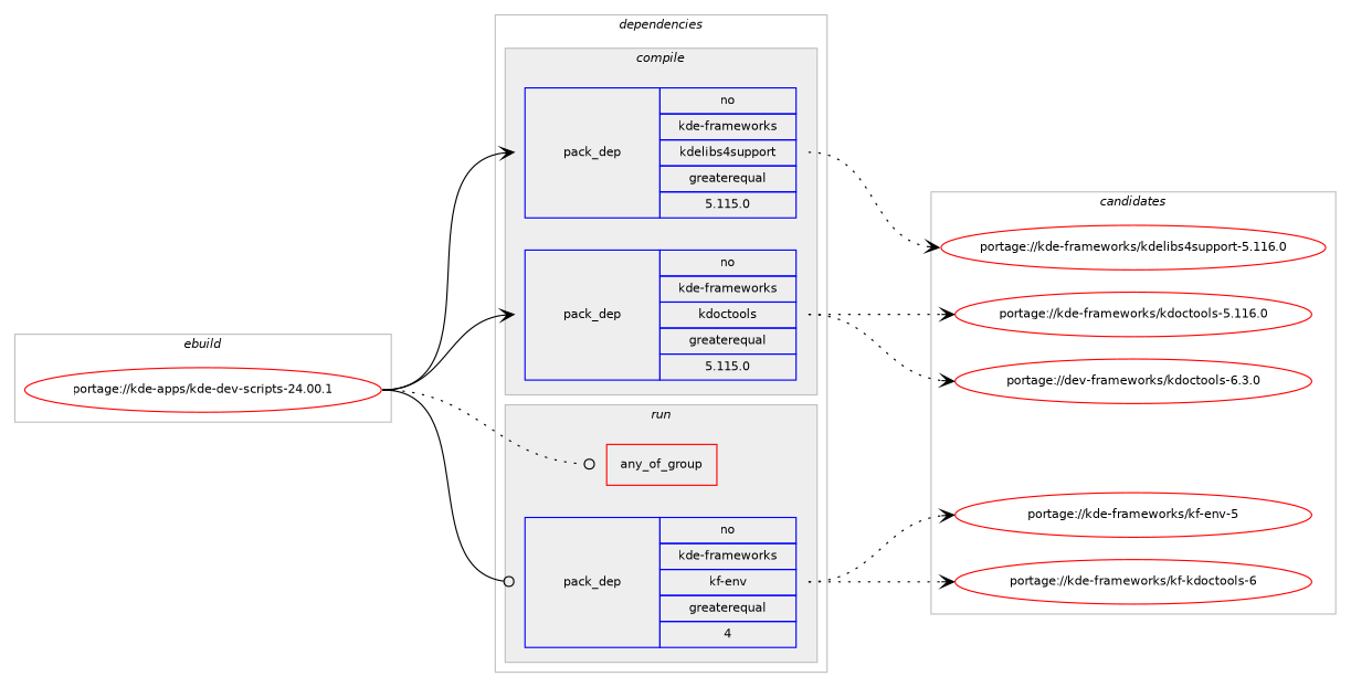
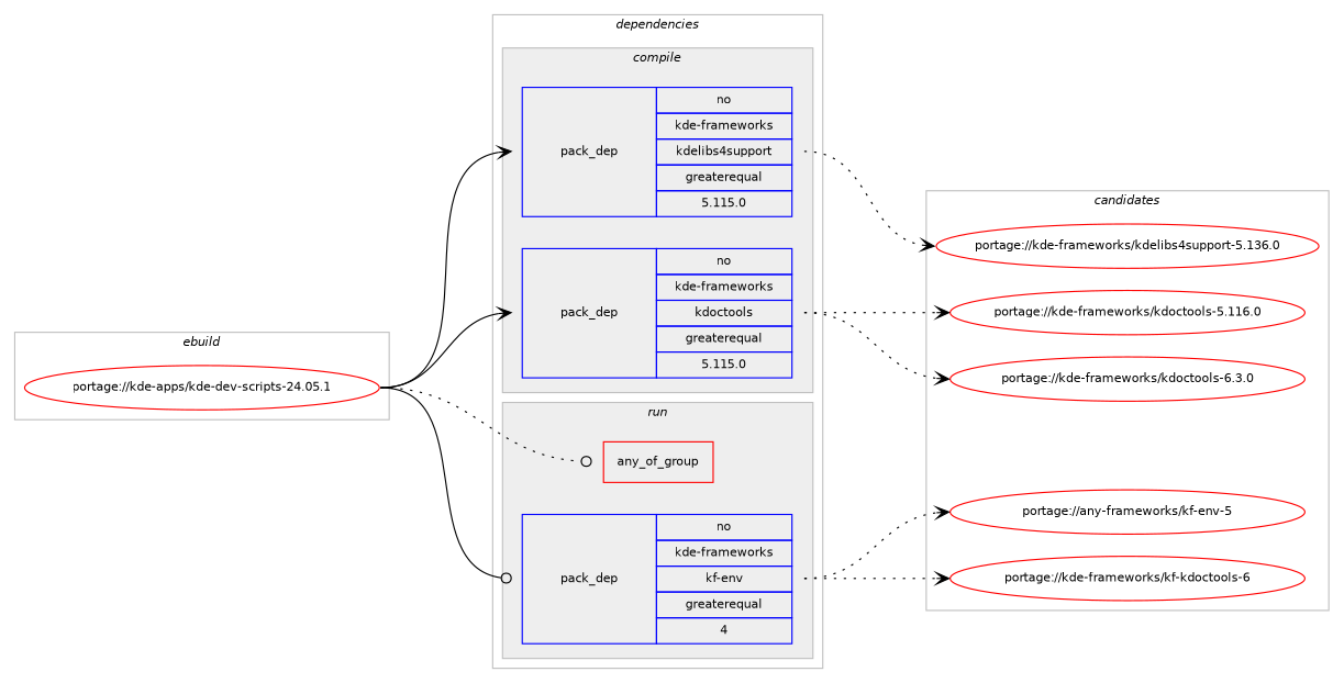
  digraph {
    compound=true
    concentrate=true
    fontname=Helvetica
    fontsize=10
    newrank=true
    rankdir=LR
    ranksep=1.5
    node [color=red fontname=Helvetica fontsize=10]
    edge [arrowhead=vee headport=w style=dotted tailport=e weight=100]
-   n1 [label="portage://kde-apps/kde-dev-scripts-24.00.1" width=4]
+   n1 [label="portage://kde-apps/kde-dev-scripts-24.05.1" width=4]
    n2 [color=blue label=<<TABLE BORDER="0" CELLBORDER="1" CELLSPACING="0" CELLPADDING="4" WIDTH="220"><TR><TD ROWSPAN="6" CELLPADDING="30">pack_dep</TD></TR><TR><TD WIDTH="110">no</TD></TR><TR><TD>kde-frameworks</TD></TR><TR><TD>kdelibs4support</TD></TR><TR><TD>greaterequal</TD></TR><TR><TD>5.115.0</TD></TR></TABLE>> shape=none]
    n3 [color=blue label=<<TABLE BORDER="0" CELLBORDER="1" CELLSPACING="0" CELLPADDING="4" WIDTH="220"><TR><TD ROWSPAN="6" CELLPADDING="30">pack_dep</TD></TR><TR><TD WIDTH="110">no</TD></TR><TR><TD>kde-frameworks</TD></TR><TR><TD>kdoctools</TD></TR><TR><TD>greaterequal</TD></TR><TR><TD>5.115.0</TD></TR></TABLE>> shape=none]
    n4 [label=<<TABLE BORDER="0" CELLBORDER="1" CELLSPACING="0" CELLPADDING="4"><TR><TD CELLPADDING="10">any_of_group</TD></TR></TABLE>> shape=none]
    n5 [color=blue label=<<TABLE BORDER="0" CELLBORDER="1" CELLSPACING="0" CELLPADDING="4" WIDTH="220"><TR><TD ROWSPAN="6" CELLPADDING="30">pack_dep</TD></TR><TR><TD WIDTH="110">no</TD></TR><TR><TD>kde-frameworks</TD></TR><TR><TD>kf-env</TD></TR><TR><TD>greaterequal</TD></TR><TR><TD>4</TD></TR></TABLE>> shape=none]
-   n6 [label="portage://kde-frameworks/kdelibs4support-5.116.0" width=4]
+   n6 [label="portage://kde-frameworks/kdelibs4support-5.136.0" width=4]
    n7 [label="portage://kde-frameworks/kdoctools-5.116.0" width=4]
-   n8 [label="portage://dev-frameworks/kdoctools-6.3.0" width=4]
-   n9 [label="portage://kde-frameworks/kf-env-5" width=4]
+   n8 [label="portage://kde-frameworks/kdoctools-6.3.0" width=4]
+   n9 [label="portage://any-frameworks/kf-env-5" width=4]
    n10 [label="portage://kde-frameworks/kf-kdoctools-6" width=4]
    subgraph cluster_1 {
      color=gray
      label=<<i>ebuild</i>>
      rank=same
      n1
    }
    subgraph cluster_2 {
      color=gray
      label=<<i>dependencies</i>>
      subgraph cluster_3 {
        color=gray
        fillcolor="#eeeeee"
        label=<<i>compile</i>>
        style=filled
        subgraph sub_4 {
          color=gray
          fillcolor="#eeeeee"
          label=<<i>compile</i>>
          style=filled
          n2
        }
        subgraph sub_5 {
          color=gray
          fillcolor="#eeeeee"
          label=<<i>compile</i>>
          style=filled
          n3
        }
      }
      subgraph cluster_6 {
        color=gray
        fillcolor="#eeeeee"
        label=<<i>compile and run</i>>
        style=filled
      }
      subgraph cluster_7 {
        color=gray
        fillcolor="#eeeeee"
        label=<<i>run</i>>
        style=filled
        subgraph sub_8 {
          color=gray
          fillcolor="#eeeeee"
          label=<<i>run</i>>
          style=filled
          n4
        }
        subgraph sub_9 {
          color=gray
          fillcolor="#eeeeee"
          label=<<i>run</i>>
          style=filled
          n5
        }
      }
    }
    subgraph cluster_10 {
      color=gray
      label=<<i>candidates</i>>
      rank=same
      subgraph sub_11 {
        color=black
        label=<<i>candidates</i>>
        nodesep=1
        rank=same
        n6
      }
      subgraph sub_12 {
        color=black
        label=<<i>candidates</i>>
        nodesep=1
        rank=same
        n7
        n8
      }
      subgraph sub_13 {
        color=black
        label=<<i>candidates</i>>
        nodesep=1
        rank=same
        n9
        n10
      }
    }
    n1 -> n2 [style=solid weight=20]
    n1 -> n3 [style=solid weight=20]
    n1 -> n4 [arrowhead=odot weight=20]
    n1 -> n5 [arrowhead=odot style=solid weight=20]
    n2 -> n6
    n3 -> n7
    n3 -> n8
    n5 -> n9
    n5 -> n10
  }
